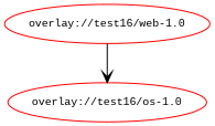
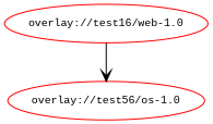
  digraph {
    compound=true
    concentrate=true
    newrank=true
    rankdir=TD
    fontname="Liberation Mono"
    node [color=red fontname="Liberation Mono" fontsize=10]
    "overlay://test16/web-1.0"
-   "overlay://test16/os-1.0"
+   "overlay://test16/os-1.0" [label="overlay://test56/os-1.0"]
    "overlay://test16/web-1.0" -> "overlay://test16/os-1.0" [arrowhead=vee fontname="Liberation Mono"]
  }
